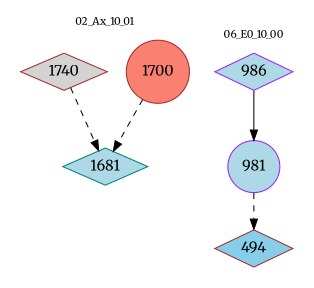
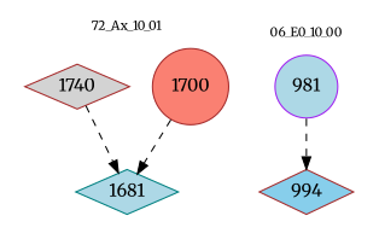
  digraph {
    fontname=Merriweather
    node [color=brown fillcolor=lightblue fontname=Merriweather shape=diamond style=filled]
    edge [color=black fontname=Merriweather style=dashed]
    n1 [fillcolor=salmon label=1700 shape=circle]
    n2 [color=teal label=1681]
    n3 [fillcolor=lightgrey label=1740]
-   n4 [color=purple label=986]
    n5 [color=purple label=981 shape=circle]
-   n6 [fillcolor=skyblue label=494]
+   n6 [fillcolor=skyblue label=994]
    subgraph cluster_1 {
      color=white
      fontsize=10
-     label="02_Ax_10_01"
+     label="72_Ax_10_01"
      n1
      n2
      n3
    }
    subgraph cluster_2 {
      color=white
      fontsize=10
      label="06_E0_10_00"
-     n4
      n5
      n6
    }
    n1 -> n2
    n3 -> n2
-   n4 -> n5 [style=solid]
    n5 -> n6
  }
